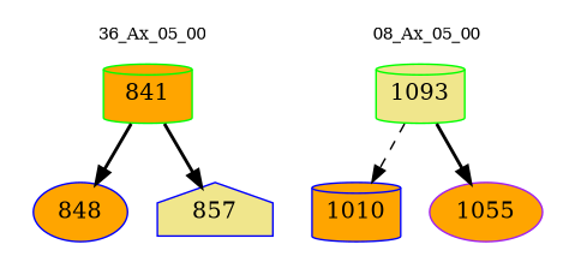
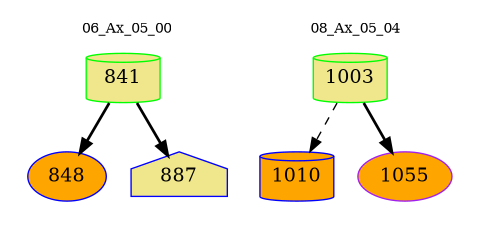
  digraph {
    node [color=blue fillcolor=khaki shape=cylinder style=filled]
    edge [color=black style=bold]
-   n1 [color=green fillcolor=orange label=841]
+   n1 [color=green label=841]
    n2 [fillcolor=orange label=848 shape=ellipse]
-   n3 [label=857 shape=house]
-   n4 [color=green label=1093]
+   n3 [label=887 shape=house]
+   n4 [color=green label=1003]
    n5 [fillcolor=orange label=1010]
    n6 [color=purple fillcolor=orange label=1055 shape=ellipse]
    subgraph cluster_1 {
      color=white
      fontsize=10
-     label="36_Ax_05_00"
+     label="06_Ax_05_00"
      n1
      n2
      n3
    }
    subgraph cluster_2 {
      color=white
      fontsize=10
-     label="08_Ax_05_00"
+     label="08_Ax_05_04"
      n4
      n5
      n6
    }
    n1 -> n2
    n1 -> n3
    n4 -> n5 [style=dashed]
    n4 -> n6
  }
